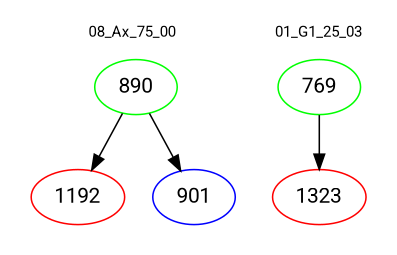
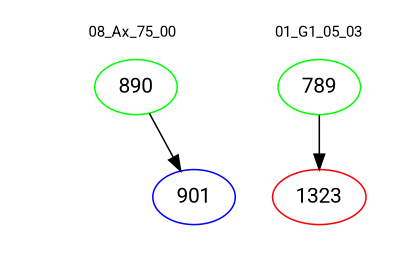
  digraph {
    fontname=Roboto
    node [color=green fontname=Roboto]
    edge [color=black fontname=Roboto]
    n1 [label=890]
-   n2 [color=red label=1192]
    n3 [color=blue label=901]
-   n4 [label=769]
+   n4 [label=789]
    n5 [color=red label=1323]
    subgraph cluster_1 {
      color=white
      fontsize=10
      label="08_Ax_75_00"
      n1
-     n2
      n3
    }
    subgraph cluster_2 {
      color=white
      fontsize=10
-     label="01_G1_25_03"
+     label="01_G1_05_03"
      n4
      n5
    }
-   n1 -> n2
    n1 -> n3
    n4 -> n5
  }
